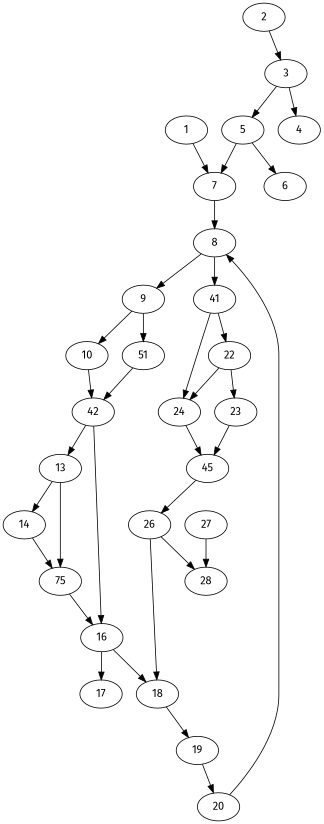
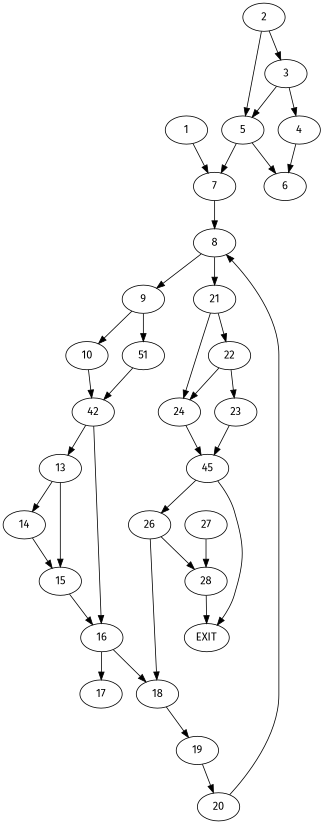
  digraph {
    fontname="Fira Sans"
    node [fontname="Fira Sans"]
    edge [fontname="Fira Sans"]
    1
    7
    2
    3
    5
    8
    4
    6
    9
-   21 [label=41]
+   21
    10
    n12 [label=51]
    22
    24
    n15 [label=42]
    13
    16
    14
-   15 [label=75]
+   15
    17
    18
    19
    20
    23
    n25 [label=45]
    26
+   n27 [label=EXIT]
    28
    27
    1 -> 7
    7 -> 8
    2 -> 3
+   2 -> 5
    3 -> 5
    3 -> 4
    5 -> 7
    5 -> 6
    8 -> 9
    8 -> 21
+   4 -> 6
    9 -> 10
    9 -> n12
    21 -> 22
    21 -> 24
    10 -> n15
    n12 -> n15
    22 -> 24
    22 -> 23
    24 -> n25
    n15 -> 13
    n15 -> 16
    13 -> 14
    13 -> 15
    16 -> 17
    16 -> 18
    14 -> 15
    15 -> 16
    18 -> 19
    19 -> 20
    20 -> 8
    23 -> n25
    n25 -> 26
+   n25 -> n27
    26 -> 18
    26 -> 28
+   28 -> n27
    27 -> 28
  }
